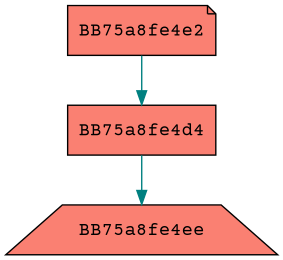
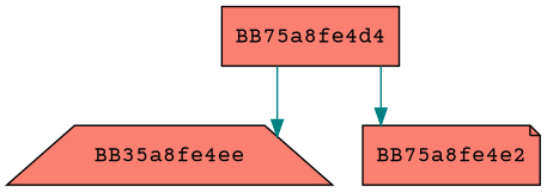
  digraph {
    fontname="Courier Prime"
    splines=ortho
    node [fillcolor=salmon fontname="Courier Prime" style=filled]
    edge [color=teal fontname="Courier Prime"]
    BB75a8fe4d4 [shape=box]
-   BB75a8fe4ee [shape=trapezium]
+   BB75a8fe4ee [shape=trapezium label=BB35a8fe4ee]
    BB75a8fe4e2 [shape=note]
    BB75a8fe4d4 -> BB75a8fe4ee
-   BB75a8fe4e2 -> BB75a8fe4d4
+   BB75a8fe4d4 -> BB75a8fe4e2
  }
